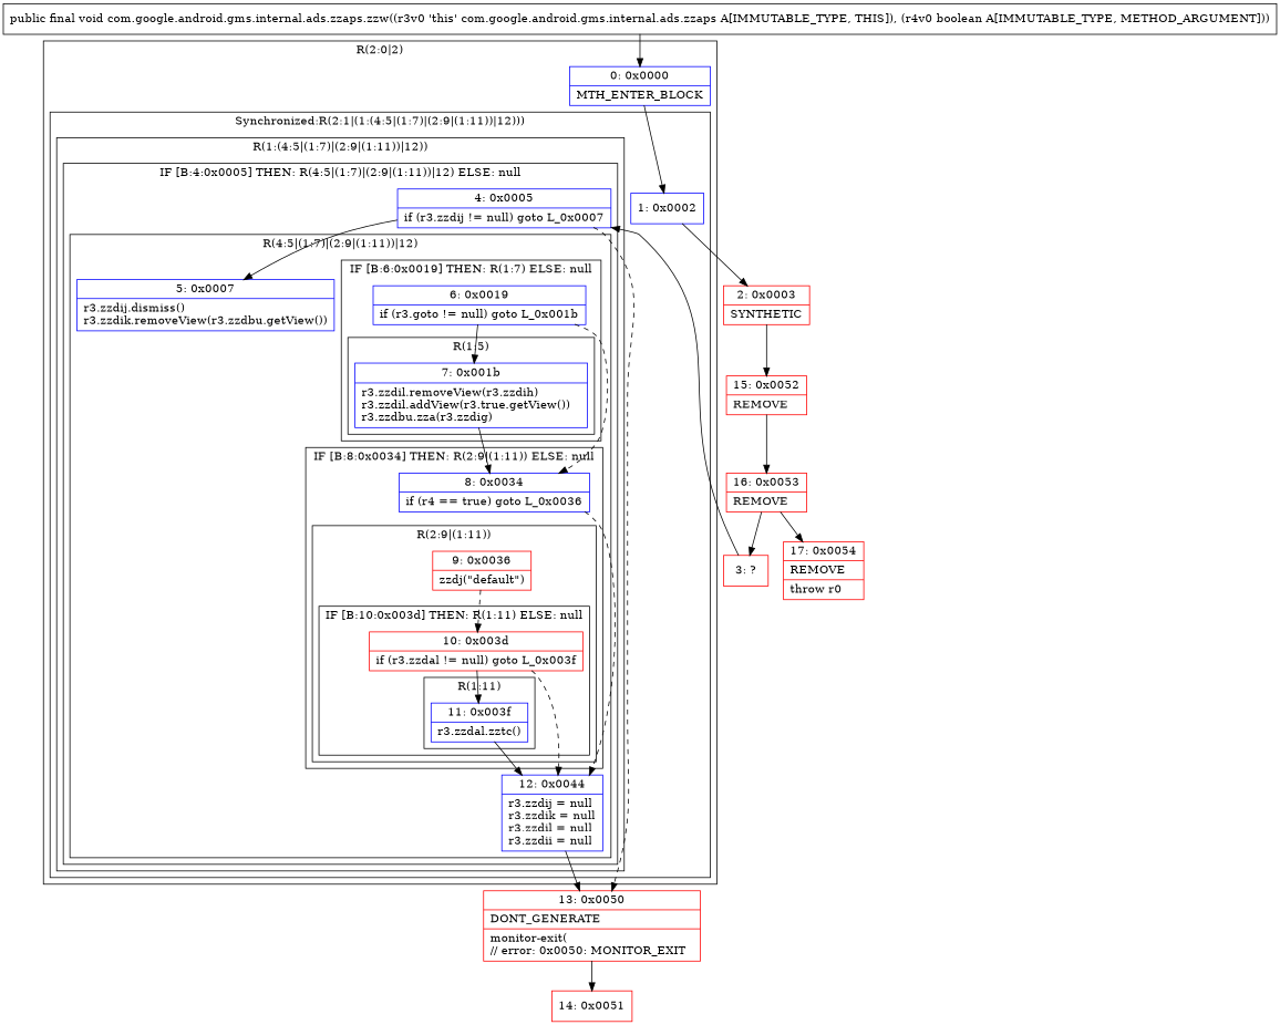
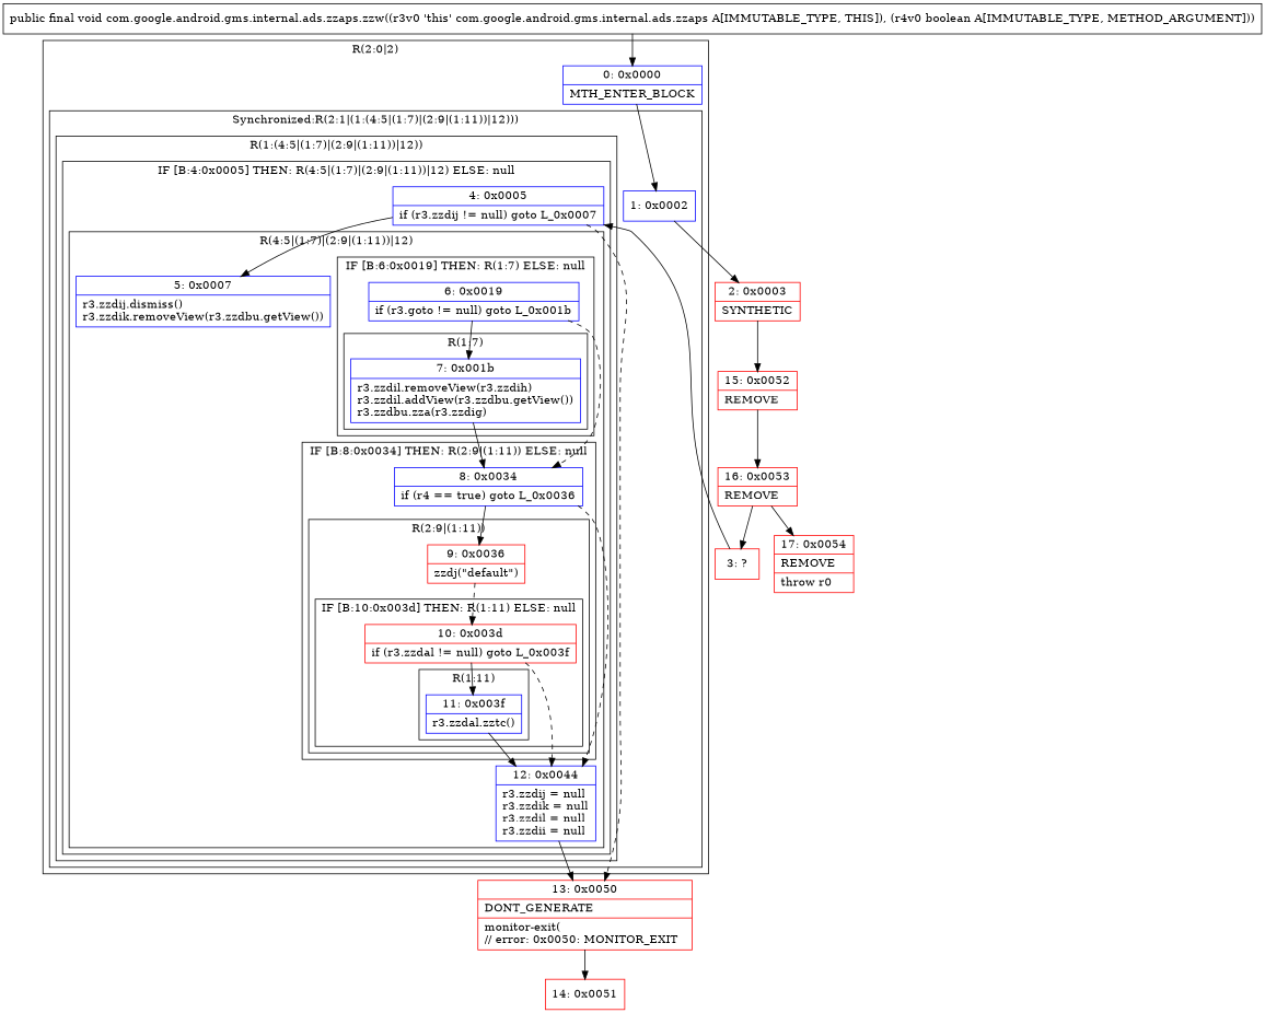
  digraph {
    node [color=blue shape=record]
-   n1 [label="{7\:\ 0x001b|r3.zzdil.removeView(r3.zzdih)\lr3.zzdil.addView(r3.true.getView())\lr3.zzdbu.zza(r3.zzdig)\l}"]
+   n1 [label="{7\:\ 0x001b|r3.zzdil.removeView(r3.zzdih)\lr3.zzdil.addView(r3.zzdbu.getView())\lr3.zzdbu.zza(r3.zzdig)\l}"]
    n2 [label="{6\:\ 0x0019|if (r3.goto != null) goto L_0x001b\l}"]
    n3 [label="{11\:\ 0x003f|r3.zzdal.zztc()\l}"]
    n4 [color=red label="{10\:\ 0x003d|if (r3.zzdal != null) goto L_0x003f\l}"]
    n5 [color=red label="{9\:\ 0x0036|zzdj(\"default\")\l}"]
    n6 [label="{8\:\ 0x0034|if (r4 == true) goto L_0x0036\l}"]
    n7 [label="{5\:\ 0x0007|r3.zzdij.dismiss()\lr3.zzdik.removeView(r3.zzdbu.getView())\l}"]
    n8 [label="{12\:\ 0x0044|r3.zzdij = null\lr3.zzdik = null\lr3.zzdil = null\lr3.zzdii = null\l}"]
    n9 [label="{4\:\ 0x0005|if (r3.zzdij != null) goto L_0x0007\l}"]
    n10 [label="{1\:\ 0x0002}"]
    n11 [label="{0\:\ 0x0000|MTH_ENTER_BLOCK\l}"]
    n12 [color=red label="{13\:\ 0x0050|DONT_GENERATE\l|monitor\-exit(\l\/\/ error: 0x0050: MONITOR_EXIT  \l}"]
    n13 [color=red label="{2\:\ 0x0003|SYNTHETIC\l}"]
    n14 [color=red label="{15\:\ 0x0052|REMOVE\l}"]
    n15 [color=red label="{14\:\ 0x0051}"]
    n16 [color=red label="{3\:\ ?}"]
    n17 [color=red label="{16\:\ 0x0053|REMOVE\l}"]
    n18 [color=red label="{17\:\ 0x0054|REMOVE\l|throw r0\l}"]
    n19 [label="{public final void com.google.android.gms.internal.ads.zzaps.zzw((r3v0 'this' com.google.android.gms.internal.ads.zzaps A[IMMUTABLE_TYPE, THIS]), (r4v0 boolean A[IMMUTABLE_TYPE, METHOD_ARGUMENT])) }" color=""]
    subgraph cluster_1 {
      label="R(2:0|2)"
      n11
      subgraph cluster_2 {
        label="Synchronized:R(2:1|(1:(4:5|(1:7)|(2:9|(1:11))|12)))"
        n10
        subgraph cluster_3 {
          label="R(1:(4:5|(1:7)|(2:9|(1:11))|12))"
          subgraph cluster_4 {
            label="IF [B:4:0x0005] THEN: R(4:5|(1:7)|(2:9|(1:11))|12) ELSE: null"
            n9
            subgraph cluster_5 {
              label="R(4:5|(1:7)|(2:9|(1:11))|12)"
              n7
              n8
              subgraph cluster_6 {
                label="IF [B:6:0x0019] THEN: R(1:7) ELSE: null"
                n2
                subgraph cluster_7 {
-                 label="R(1:5)"
+                 label="R(1:7)"
                  n1
                }
              }
              subgraph cluster_8 {
                label="IF [B:8:0x0034] THEN: R(2:9|(1:11)) ELSE: null"
                n6
                subgraph cluster_9 {
                  label="R(2:9|(1:11))"
                  n5
                  subgraph cluster_10 {
                    label="IF [B:10:0x003d] THEN: R(1:11) ELSE: null"
                    n4
                    subgraph cluster_11 {
                      label="R(1:11)"
                      n3
                    }
                  }
                }
              }
            }
          }
        }
      }
    }
    n1 -> n6
    n2 -> n1
    n2 -> n6 [style=dashed]
    n3 -> n8
    n4 -> n3
    n4 -> n8 [style=dashed]
    n5 -> n4 [style=dashed]
+   n6 -> n5
    n6 -> n8 [style=dashed]
    n8 -> n12
    n9 -> n7
    n9 -> n12 [style=dashed]
    n10 -> n13
    n11 -> n10
    n12 -> n15
    n13 -> n14
    n14 -> n17
    n16 -> n9
    n17 -> n16
    n17 -> n18
    n19 -> n11
  }
